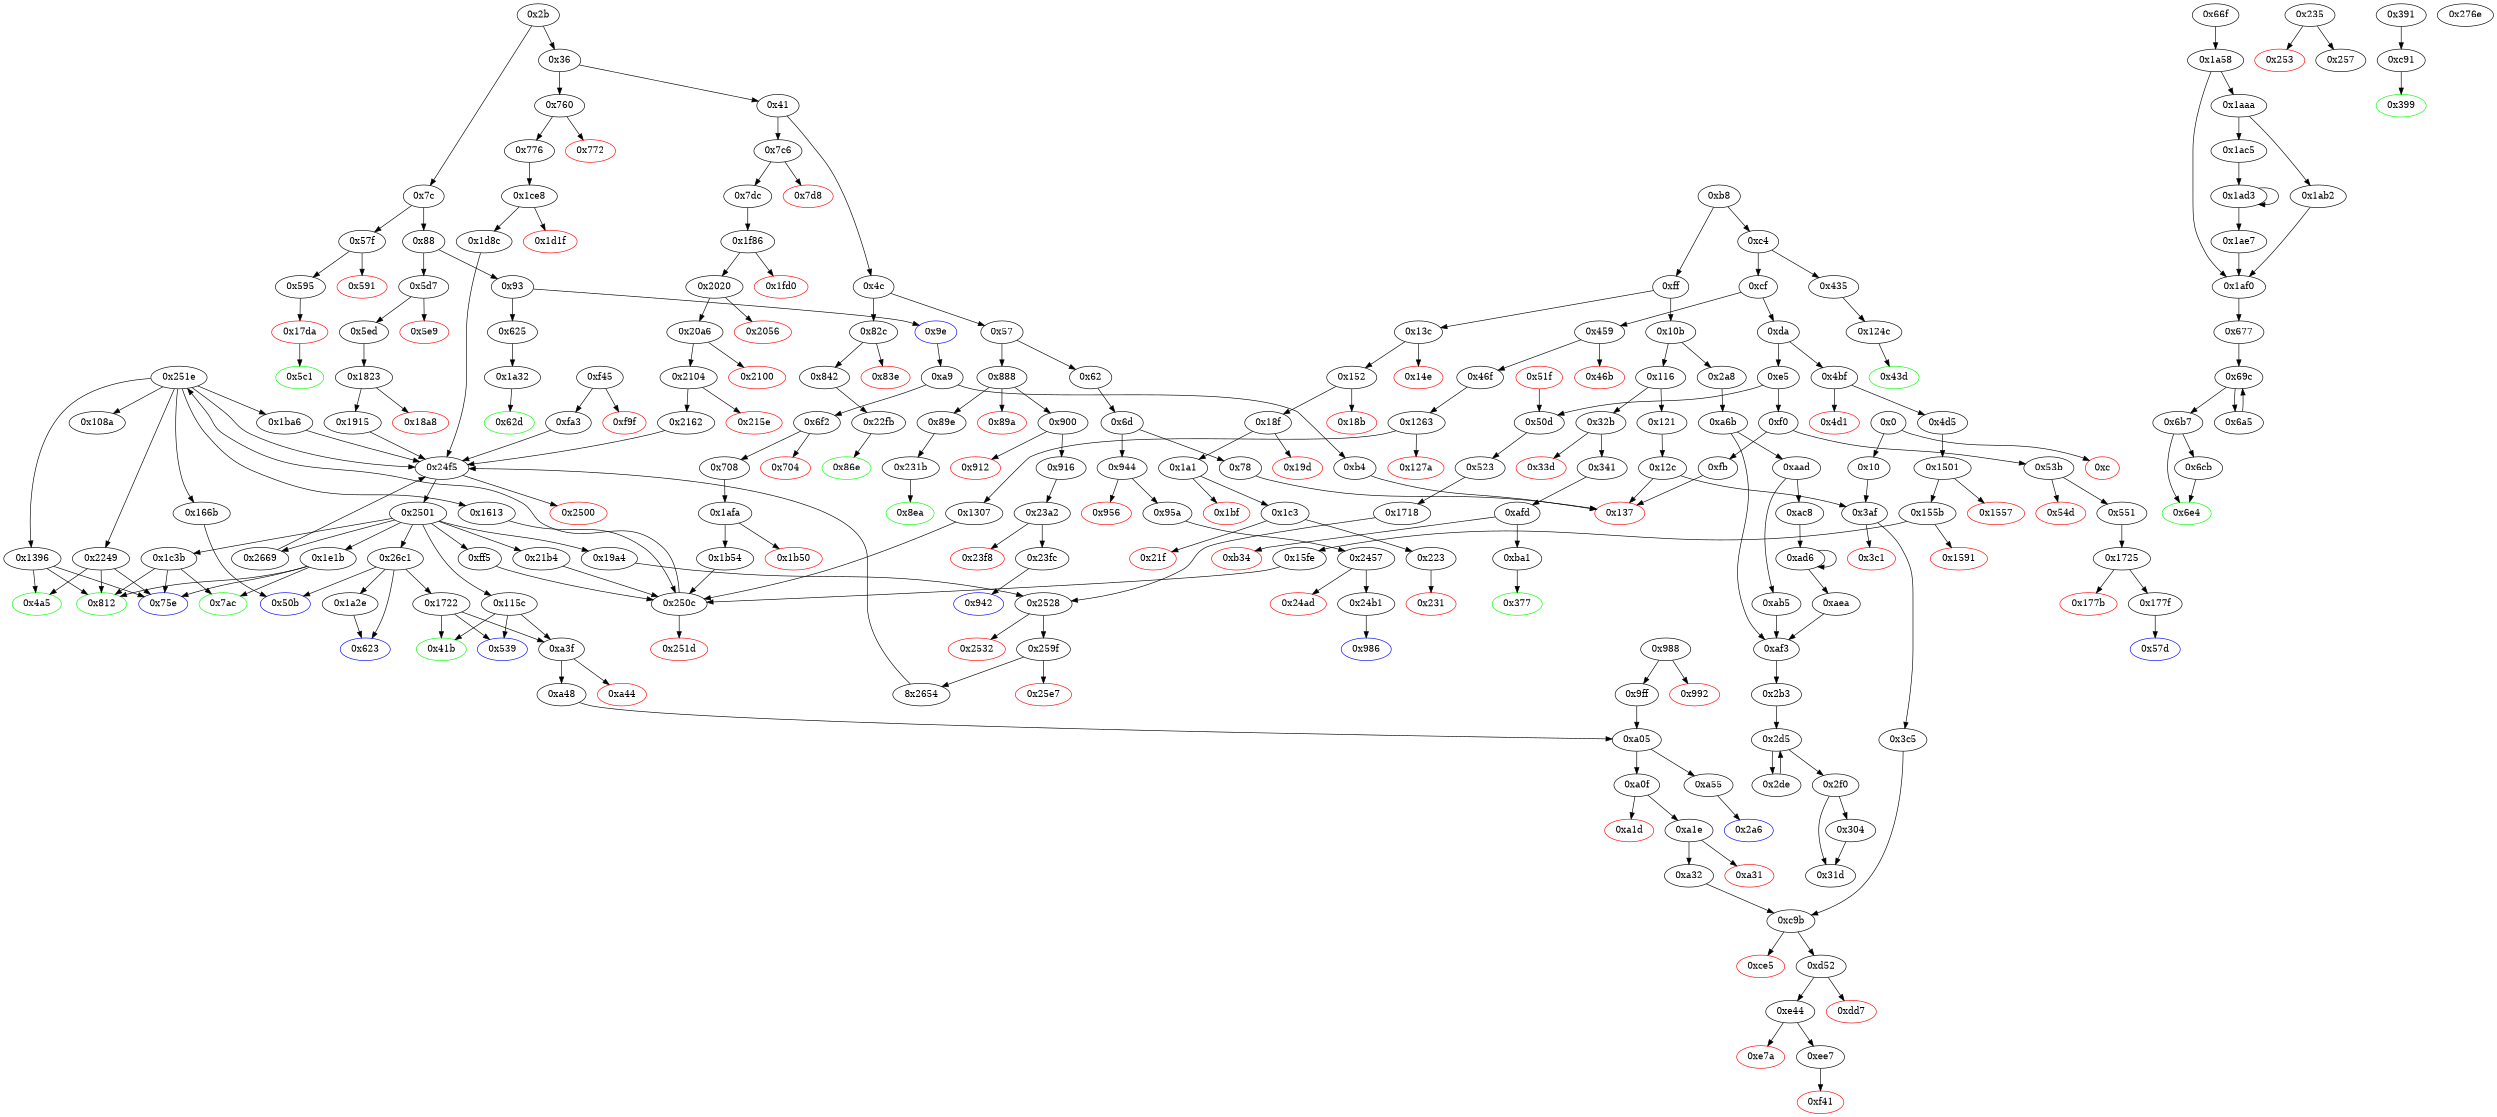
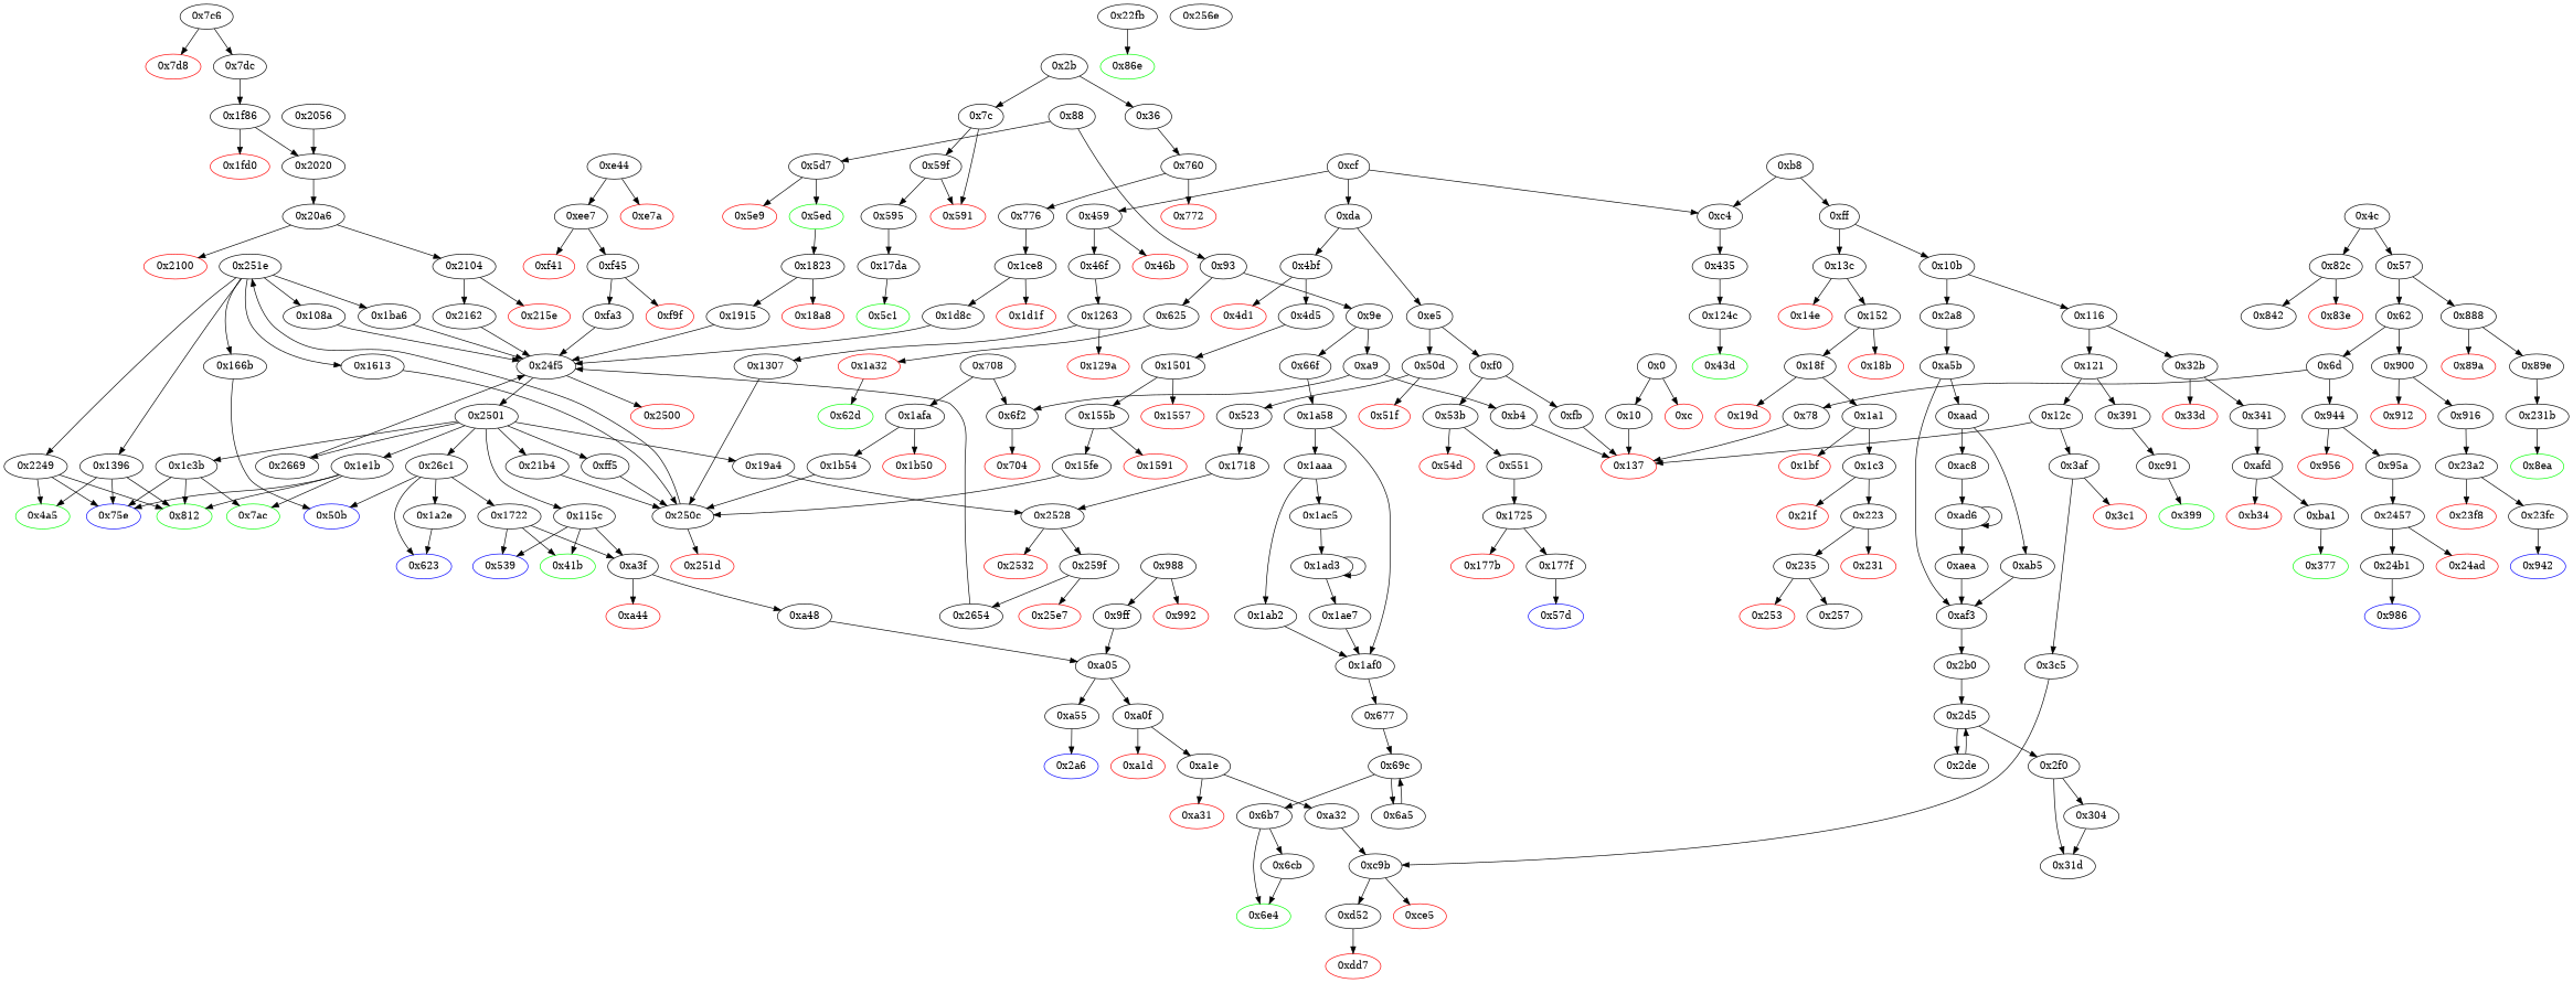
  digraph {
    node [fillcolor=white style=filled]
    "0x251e"
    "0x2249"
    "0x1ba6"
    "0x166b"
    "0x1396"
    "0x1613"
    "0x108a"
    "0x812" [color=green]
    "0x75e" [color=blue]
    "0x4a5" [color=green]
    "0x24f5"
    "0x50b" [color=blue]
    "0x250c"
    "0x89a" [color=red]
    "0x89e"
    "0x231b"
    "0x8ea" [color=green]
    "0xa32"
    "0xc9b"
    "0xce5" [color=red]
    "0xd52"
    "0x2104"
    "0x2162"
    "0x215e" [color=red]
    "0x137" [color=red]
    "0xfb"
    "0x1718"
    "0x2528"
    "0x2532" [color=red]
    "0x259f"
    "0x591" [color=red]
    "0x677"
    "0x69c"
    "0x6b7"
    "0x6a5"
    "0x18a8" [color=red]
    "0x1823"
    "0x1915"
    "0x986" [color=blue]
    "0x1fd0" [color=red]
    "0x1f86"
    "0x2020"
-   "0x2056" [color=red]
+   "0x2056" [color=black]
    "0x20a6"
    "0x251d" [color=red]
    "0x1b54"
    "0x62d" [color=green]
-   "0x1a32"
+   "0x1a32" [color=red]
    "0x916"
    "0x23a2"
    "0x23f8" [color=red]
    "0x23fc"
    "0x1a1"
    "0x1c3"
    "0x1bf" [color=red]
    "0x223"
    "0x21f" [color=red]
    "0x32b"
    "0x341"
    "0x33d" [color=red]
    "0xafd"
    "0x912" [color=red]
    "0x31d" [color=black]
    "0x304"
    "0x66f"
    "0x1a58"
    "0x1af0"
    "0x1aaa"
    "0x539" [color=blue]
    "0x7c"
-   "0x57f"
+   "0x57f" [label="0x59f"]
    "0x88"
    "0x595"
    "0x93"
    "0x5d7"
    "0x235"
    "0x231" [color=red]
    "0x253" [color=red]
    "0x257"
    "0xa0f"
    "0xa1e"
    "0xa1d" [color=red]
    "0xa31" [color=red]
    "0x888"
    "0x177b" [color=red]
    "0x988"
    "0x9ff"
    "0x992" [color=red]
    "0xa05"
    "0x1d1f" [color=red]
    "0xb34" [color=red]
    "0xba1"
    "0x391"
    "0xc91"
    "0x399" [color=green]
    "0x1591" [color=red]
    "0xad6"
    "0xaea"
    "0xaf3"
    "0x2500" [color=red]
    "0x2501"
    "0x842"
    "0x22fb"
    "0x86e" [color=green]
    "0x43d" [color=green]
    "0x2de"
    "0x2d5"
    "0x2f0"
    "0x2669"
    "0x54d" [color=red]
    "0x53b"
    "0x551"
    "0x1725"
    "0x4c"
    "0x57"
    "0x82c"
    "0x62"
    "0x83e" [color=red]
    "0x24ad" [color=red]
    "0x2457"
    "0x24b1"
    "0x10"
    "0x26c1"
    "0x1a2e"
    "0x623" [color=blue]
    "0x1722"
    "0xa3f"
    "0x41b" [color=green]
    "0x944"
    "0x95a"
    "0x956" [color=red]
    "0x1263"
    "0x1307"
-   "0x129a" [color=red label="0x127a"]
-   "0x17da" [color=red]
+   "0x129a" [color=red]
+   "0x17da"
    "0x6d"
    "0x900"
    "0x78"
    "0xe44"
    "0xdd7" [color=red]
    "0xe7a" [color=red]
    "0xee7"
    "0x177f"
    "0x57d" [color=blue]
    "0x50d"
    "0x523"
    "0x51f" [color=red]
    "0x704" [color=red]
    "0xb8"
    "0xff"
    "0xc4"
    "0x10b"
    "0x13c"
    "0xcf"
    "0x435"
    "0x2100" [color=red]
    "0xf45"
    "0xf41" [color=red]
    "0x1ce8"
    "0x1d8c"
    "0x5c1" [color=green]
    "0x21b4"
    "0xa9"
    "0x6f2"
    "0xb4"
    "0x708"
    "0x2a6" [color=blue]
    "0x36"
    "0x760"
-   "0x41"
    "0x776"
    "0x772" [color=red]
    "0x7c6"
    "0xac8"
    "0x6e4" [color=green]
    "0x6cb"
    "0x14e" [color=red]
    "0x124c"
    "0x1afa"
    "0x1b50" [color=red]
    "0x2a8"
-   "0xa5b" [label="0xa6b"]
+   "0xa5b"
    "0xaad"
    "0xab5"
    "0x625"
-   "0x9e" [color=blue]
-   "0x5ed"
+   "0x9e"
+   "0x5ed" [color=green]
    "0x5e9" [color=red]
    "0x7dc"
    "0x7d8" [color=red]
    "0xe5"
    "0xf0"
    "0xf9f" [color=red]
    "0x1ad3"
    "0x1ae7"
    "0x377" [color=green]
    "0x1ac5"
    "0x1ab2"
    "0x3af"
    "0x3c5"
    "0x3c1" [color=red]
    "0xfa3"
    "0x2b"
    "0xa48"
    "0xa55"
    "0x18f"
    "0x19d" [color=red]
    "0xff5"
    "0x116"
    "0x121"
    "0x12c"
    "0x46b" [color=red]
    "0x7ac" [color=green]
    "0x152"
    "0xda"
    "0x459"
    "0x4bf"
    "0x46f"
-   "0x2b0" [label="0x2b3"]
+   "0x2b0"
    "0x19a4"
    "0x4d5"
    "0x4d1" [color=red]
    "0x1557" [color=red]
    "0x18b" [color=red]
    "0x1c3b"
    "0x942" [color=blue]
    "0xa44" [color=red]
    "0x1501"
    "0x155b"
    "0xc" [color=red]
    "0x25e7" [color=red]
-   "0x2654" [label="8x2654"]
+   "0x2654"
    "0x0"
    "0x115c"
    "0x15fe"
    "0x1e1b"
-   "0x276e"
+   "0x276e" [label="0x256e"]
    "0x251e" -> "0x2249"
    "0x251e" -> "0x1ba6"
    "0x251e" -> "0x166b"
    "0x251e" -> "0x1396"
    "0x251e" -> "0x1613"
    "0x251e" -> "0x108a"
    "0x2249" -> "0x812"
    "0x2249" -> "0x75e"
    "0x2249" -> "0x4a5"
    "0x1ba6" -> "0x24f5"
    "0x166b" -> "0x50b"
    "0x1396" -> "0x812"
    "0x1396" -> "0x75e"
    "0x1396" -> "0x4a5"
    "0x1613" -> "0x250c"
-   "0x251e" -> "0x24f5"
+   "0x108a" -> "0x24f5"
    "0x24f5" -> "0x2500"
    "0x24f5" -> "0x2501"
    "0x250c" -> "0x251e"
    "0x250c" -> "0x251d"
    "0x89e" -> "0x231b"
    "0x231b" -> "0x8ea"
    "0xa32" -> "0xc9b"
    "0xc9b" -> "0xce5"
    "0xc9b" -> "0xd52"
-   "0xd52" -> "0xe44"
    "0xd52" -> "0xdd7"
    "0x2104" -> "0x2162"
    "0x2104" -> "0x215e"
    "0x2162" -> "0x24f5"
    "0xfb" -> "0x137"
    "0x1718" -> "0x2528"
    "0x2528" -> "0x2532"
    "0x2528" -> "0x259f"
    "0x259f" -> "0x25e7"
    "0x259f" -> "0x2654"
    "0x677" -> "0x69c"
    "0x69c" -> "0x6b7"
    "0x69c" -> "0x6a5"
    "0x6b7" -> "0x6e4"
    "0x6b7" -> "0x6cb"
    "0x6a5" -> "0x69c"
    "0x1823" -> "0x18a8"
    "0x1823" -> "0x1915"
    "0x1915" -> "0x24f5"
    "0x1f86" -> "0x1fd0"
    "0x1f86" -> "0x2020"
-   "0x2020" -> "0x2056"
+   "0x2056" -> "0x2020"
    "0x2020" -> "0x20a6"
    "0x20a6" -> "0x2104"
    "0x20a6" -> "0x2100"
    "0x1b54" -> "0x250c"
    "0x1a32" -> "0x62d"
    "0x916" -> "0x23a2"
    "0x23a2" -> "0x23f8"
    "0x23a2" -> "0x23fc"
    "0x23fc" -> "0x942"
    "0x1a1" -> "0x1c3"
    "0x1a1" -> "0x1bf"
    "0x1c3" -> "0x223"
    "0x1c3" -> "0x21f"
+   "0x223" -> "0x235"
    "0x223" -> "0x231"
    "0x32b" -> "0x341"
    "0x32b" -> "0x33d"
    "0x341" -> "0xafd"
    "0xafd" -> "0xb34"
    "0xafd" -> "0xba1"
    "0x304" -> "0x31d"
    "0x66f" -> "0x1a58"
    "0x1a58" -> "0x1af0"
    "0x1a58" -> "0x1aaa"
    "0x1af0" -> "0x677"
    "0x1aaa" -> "0x1ac5"
    "0x1aaa" -> "0x1ab2"
    "0x7c" -> "0x57f"
-   "0x7c" -> "0x88"
+   "0x7c" -> "0x591"
    "0x57f" -> "0x591"
    "0x57f" -> "0x595"
    "0x88" -> "0x93"
    "0x88" -> "0x5d7"
    "0x595" -> "0x17da"
    "0x93" -> "0x625"
    "0x93" -> "0x9e"
    "0x5d7" -> "0x5ed"
    "0x5d7" -> "0x5e9"
    "0x235" -> "0x253"
    "0x235" -> "0x257"
    "0xa0f" -> "0xa1e"
    "0xa0f" -> "0xa1d"
    "0xa1e" -> "0xa32"
    "0xa1e" -> "0xa31"
    "0x888" -> "0x89a"
    "0x888" -> "0x89e"
    "0x988" -> "0x9ff"
    "0x988" -> "0x992"
    "0x9ff" -> "0xa05"
    "0xa05" -> "0xa0f"
    "0xa05" -> "0xa55"
    "0xba1" -> "0x377"
    "0x391" -> "0xc91"
    "0xc91" -> "0x399"
    "0xad6" -> "0xad6"
    "0xad6" -> "0xaea"
    "0xaea" -> "0xaf3"
    "0xaf3" -> "0x2b0"
    "0x2501" -> "0x2669"
    "0x2501" -> "0x26c1"
    "0x2501" -> "0x21b4"
    "0x2501" -> "0xff5"
    "0x2501" -> "0x19a4"
    "0x2501" -> "0x1c3b"
    "0x2501" -> "0x115c"
    "0x2501" -> "0x1e1b"
-   "0x842" -> "0x22fb"
    "0x22fb" -> "0x86e"
    "0x2de" -> "0x2d5"
    "0x2d5" -> "0x2de"
    "0x2d5" -> "0x2f0"
    "0x2f0" -> "0x31d"
    "0x2f0" -> "0x304"
    "0x2669" -> "0x24f5"
    "0x53b" -> "0x54d"
    "0x53b" -> "0x551"
    "0x551" -> "0x1725"
    "0x1725" -> "0x177b"
    "0x1725" -> "0x177f"
    "0x4c" -> "0x57"
    "0x4c" -> "0x82c"
    "0x57" -> "0x888"
    "0x57" -> "0x62"
    "0x82c" -> "0x842"
    "0x82c" -> "0x83e"
    "0x62" -> "0x6d"
-   "0x888" -> "0x900"
+   "0x62" -> "0x900"
    "0x2457" -> "0x24ad"
    "0x2457" -> "0x24b1"
    "0x24b1" -> "0x986"
-   "0x10" -> "0x3af"
+   "0x10" -> "0x137"
    "0x26c1" -> "0x50b"
    "0x26c1" -> "0x1a2e"
    "0x26c1" -> "0x623"
    "0x26c1" -> "0x1722"
    "0x1a2e" -> "0x623"
    "0x1722" -> "0x539"
    "0x1722" -> "0xa3f"
    "0x1722" -> "0x41b"
    "0xa3f" -> "0xa48"
    "0xa3f" -> "0xa44"
    "0x944" -> "0x95a"
    "0x944" -> "0x956"
    "0x95a" -> "0x2457"
    "0x1263" -> "0x1307"
    "0x1263" -> "0x129a"
    "0x1307" -> "0x250c"
    "0x17da" -> "0x5c1"
    "0x6d" -> "0x944"
    "0x6d" -> "0x78"
    "0x900" -> "0x916"
    "0x900" -> "0x912"
    "0x78" -> "0x137"
    "0xe44" -> "0xe7a"
    "0xe44" -> "0xee7"
+   "0xee7" -> "0xf45"
    "0xee7" -> "0xf41"
    "0x177f" -> "0x57d"
    "0x50d" -> "0x523"
-   "0x51f" -> "0x50d"
+   "0x50d" -> "0x51f"
    "0x523" -> "0x1718"
    "0xb8" -> "0xff"
    "0xb8" -> "0xc4"
    "0xff" -> "0x10b"
    "0xff" -> "0x13c"
-   "0xc4" -> "0xcf"
+   "0xcf" -> "0xc4"
    "0xc4" -> "0x435"
    "0x10b" -> "0x2a8"
    "0x10b" -> "0x116"
    "0x13c" -> "0x14e"
    "0x13c" -> "0x152"
    "0xcf" -> "0xda"
    "0xcf" -> "0x459"
    "0x435" -> "0x124c"
    "0xf45" -> "0xf9f"
    "0xf45" -> "0xfa3"
    "0x1ce8" -> "0x1d1f"
    "0x1ce8" -> "0x1d8c"
    "0x1d8c" -> "0x24f5"
    "0x21b4" -> "0x250c"
    "0xa9" -> "0x6f2"
    "0xa9" -> "0xb4"
    "0x6f2" -> "0x704"
-   "0x6f2" -> "0x708"
+   "0x708" -> "0x6f2"
    "0xb4" -> "0x137"
    "0x708" -> "0x1afa"
    "0x36" -> "0x760"
-   "0x36" -> "0x41"
    "0x760" -> "0x776"
    "0x760" -> "0x772"
-   "0x41" -> "0x4c"
-   "0x41" -> "0x7c6"
    "0x776" -> "0x1ce8"
    "0x7c6" -> "0x7dc"
    "0x7c6" -> "0x7d8"
    "0xac8" -> "0xad6"
    "0x6cb" -> "0x6e4"
    "0x124c" -> "0x43d"
    "0x1afa" -> "0x1b54"
    "0x1afa" -> "0x1b50"
    "0x2a8" -> "0xa5b"
    "0xa5b" -> "0xaf3"
    "0xa5b" -> "0xaad"
    "0xaad" -> "0xac8"
    "0xaad" -> "0xab5"
    "0xab5" -> "0xaf3"
    "0x625" -> "0x1a32"
+   "0x9e" -> "0x66f"
    "0x9e" -> "0xa9"
    "0x5ed" -> "0x1823"
    "0x7dc" -> "0x1f86"
    "0xe5" -> "0x50d"
    "0xe5" -> "0xf0"
    "0xf0" -> "0xfb"
    "0xf0" -> "0x53b"
    "0x1ad3" -> "0x1ad3"
    "0x1ad3" -> "0x1ae7"
    "0x1ae7" -> "0x1af0"
    "0x1ac5" -> "0x1ad3"
    "0x1ab2" -> "0x1af0"
    "0x3af" -> "0x3c5"
    "0x3af" -> "0x3c1"
    "0x3c5" -> "0xc9b"
    "0xfa3" -> "0x24f5"
    "0x2b" -> "0x7c"
    "0x2b" -> "0x36"
    "0xa48" -> "0xa05"
    "0xa55" -> "0x2a6"
    "0x18f" -> "0x1a1"
    "0x18f" -> "0x19d"
    "0xff5" -> "0x250c"
    "0x116" -> "0x32b"
    "0x116" -> "0x121"
+   "0x121" -> "0x391"
    "0x121" -> "0x12c"
    "0x12c" -> "0x137"
    "0x12c" -> "0x3af"
    "0x152" -> "0x18f"
    "0x152" -> "0x18b"
    "0xda" -> "0xe5"
    "0xda" -> "0x4bf"
    "0x459" -> "0x46b"
    "0x459" -> "0x46f"
    "0x4bf" -> "0x4d5"
    "0x4bf" -> "0x4d1"
    "0x46f" -> "0x1263"
    "0x2b0" -> "0x2d5"
    "0x19a4" -> "0x2528"
    "0x4d5" -> "0x1501"
    "0x1c3b" -> "0x812"
    "0x1c3b" -> "0x75e"
    "0x1c3b" -> "0x7ac"
    "0x1501" -> "0x1557"
    "0x1501" -> "0x155b"
    "0x155b" -> "0x1591"
    "0x155b" -> "0x15fe"
    "0x2654" -> "0x24f5"
    "0x0" -> "0x10"
    "0x0" -> "0xc"
    "0x115c" -> "0x539"
    "0x115c" -> "0xa3f"
    "0x115c" -> "0x41b"
    "0x15fe" -> "0x250c"
    "0x1e1b" -> "0x812"
    "0x1e1b" -> "0x75e"
    "0x1e1b" -> "0x7ac"
  }
